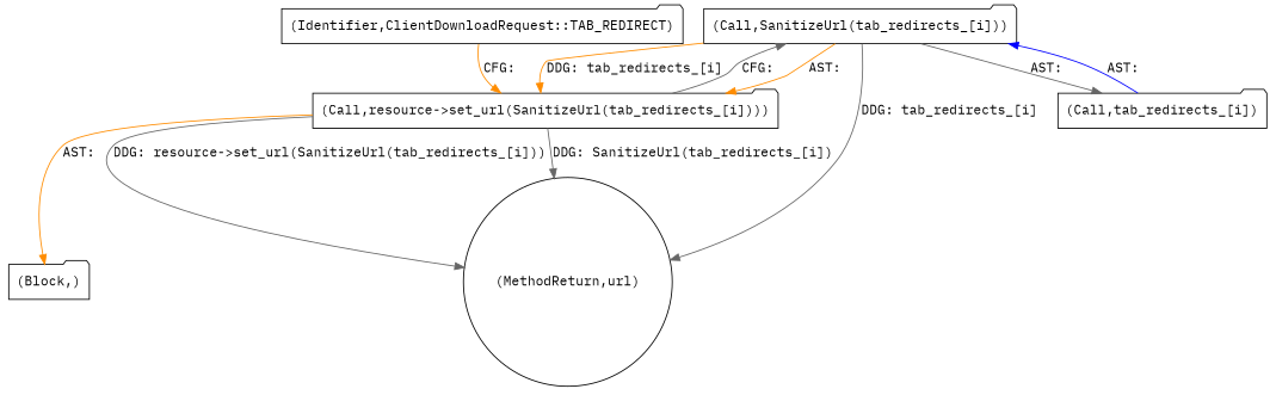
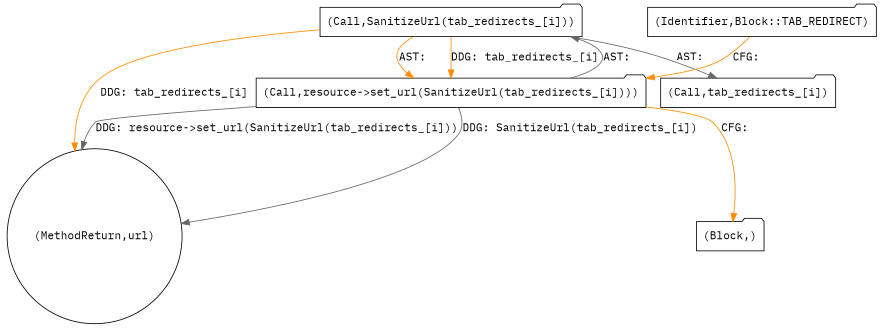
  digraph {
    fontname="IBM Plex Mono"
    node [fontname="IBM Plex Mono" shape=folder]
    edge [color=darkorange fontname="IBM Plex Mono"]
    n1 [label="(Call,SanitizeUrl(tab_redirects_[i]))"]
    n2 [label="(Call,resource->set_url(SanitizeUrl(tab_redirects_[i])))"]
    n3 [label="(Call,tab_redirects_[i])"]
    n4 [label="(MethodReturn,url)" shape=circle]
    n5 [label="(Block,)"]
-   n6 [label="(Identifier,ClientDownloadRequest::TAB_REDIRECT)"]
+   n6 [label="(Identifier,Block::TAB_REDIRECT)"]
    n1 -> n2 [label="AST: "]
    n1 -> n2 [label="DDG: tab_redirects_[i]"]
    n1 -> n3 [color=gray40 label="AST: "]
-   n1 -> n4 [color=gray40 label="DDG: tab_redirects_[i]"]
-   n2 -> n1 [color=gray40 label="CFG: "]
+   n1 -> n4 [label="DDG: tab_redirects_[i]"]
+   n2 -> n1 [color=gray40 label="AST: "]
    n2 -> n4 [color=gray40 label="DDG: resource->set_url(SanitizeUrl(tab_redirects_[i]))"]
    n2 -> n4 [color=gray40 label="DDG: SanitizeUrl(tab_redirects_[i])"]
-   n2 -> n5 [label="AST: "]
-   n3 -> n1 [color=blue label="AST: "]
+   n2 -> n5 [label="CFG: "]
    n6 -> n2 [label="CFG: "]
  }
